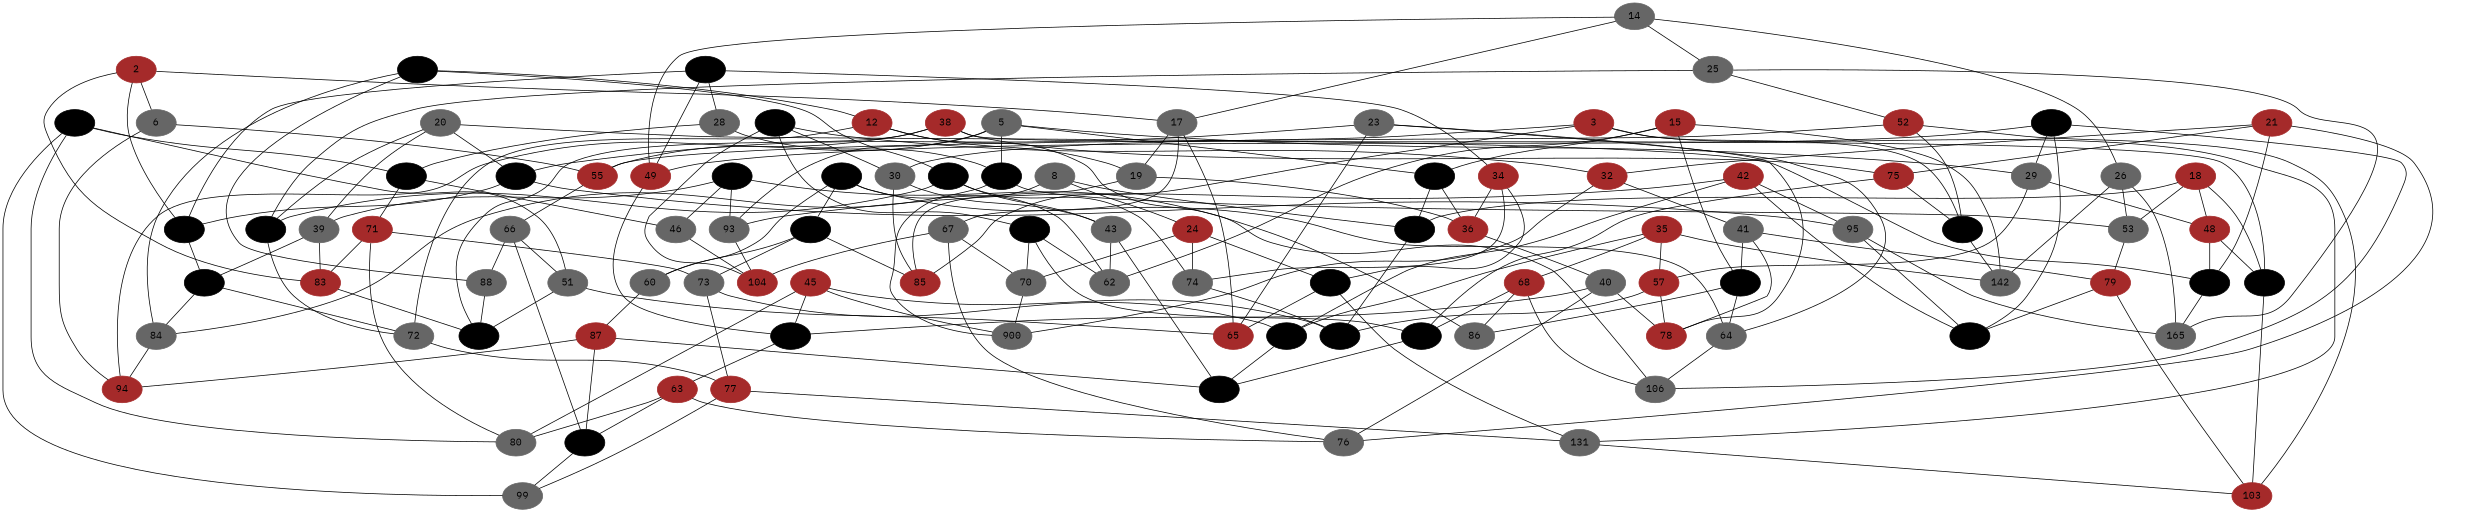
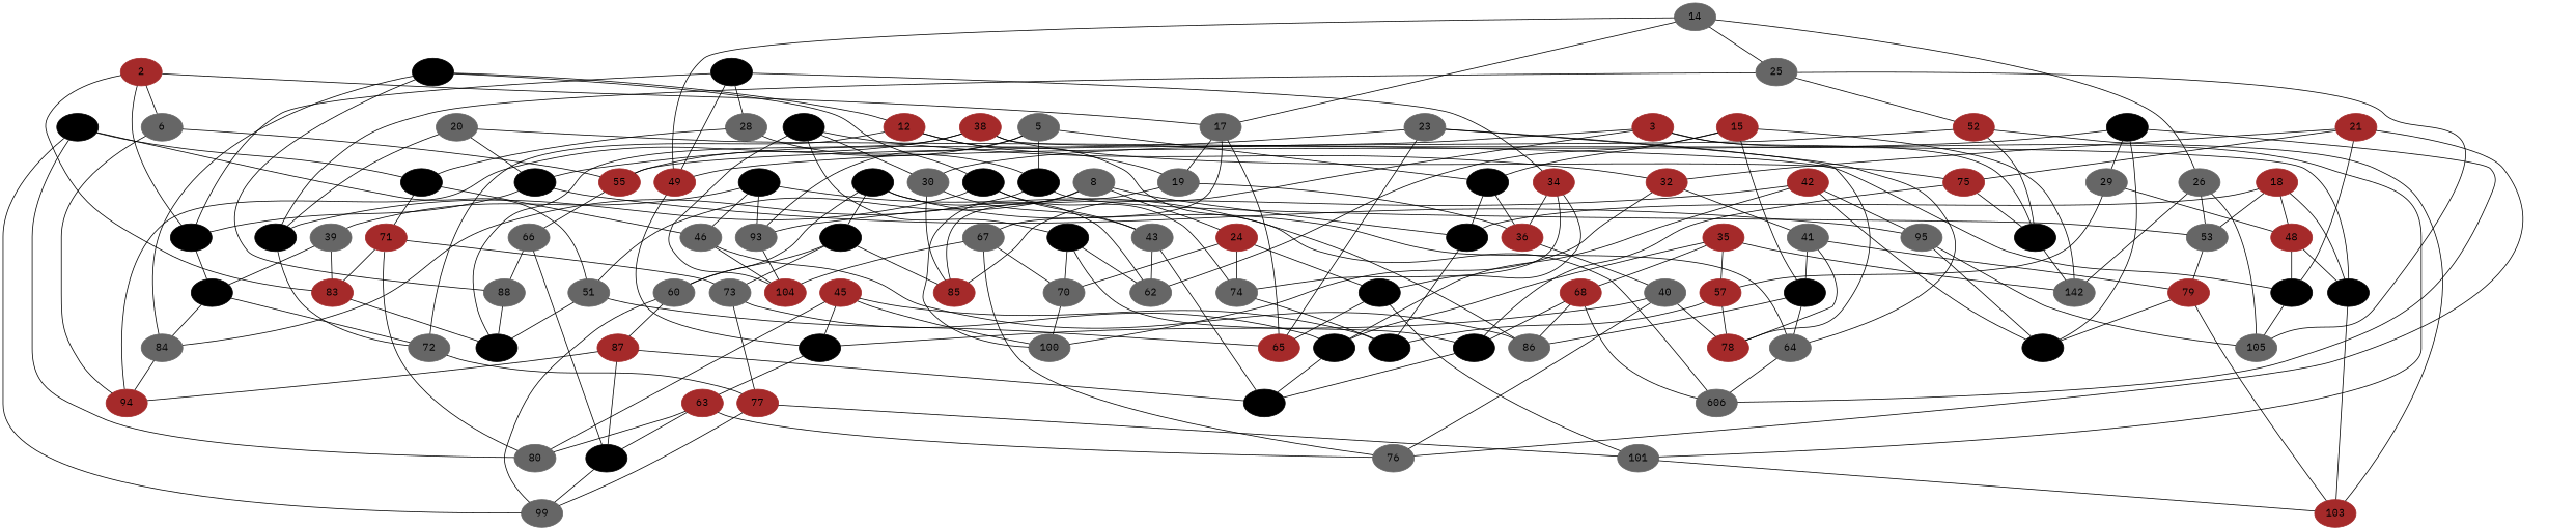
  graph {
    fontname="IBM Plex Mono"
    node [color=gray40 fontname="IBM Plex Mono" style=filled]
    edge [fontname="IBM Plex Mono"]
    1 [color=black]
    39
    46
    93
-   106
+   106 [label=606]
    83 [color=brown]
    56 [color=black]
    104 [color=brown]
    86
    2 [color=brown]
    6
    17
    31 [color=black]
    55 [color=brown]
    94 [color=brown]
    19
    65 [color=brown]
    67
    90 [color=black]
    3 [color=brown]
    30
    85 [color=brown]
    96 [color=black]
-   101 [label=131]
+   101
    43
    n26 [label=142]
    103 [color=brown]
    4 [color=black]
    28
    34 [color=brown]
    49 [color=brown]
    47 [color=black]
    44 [color=black]
    74
    36 [color=brown]
    54 [color=black]
    59 [color=black]
    5
    22 [color=black]
    29
    50 [color=black]
    48 [color=brown]
    57 [color=brown]
    84
    53
    66
    88
    7 [color=black]
    98 [color=black]
    24 [color=brown]
    8
    51
-   100 [label=900]
+   100
    70
    81 [color=black]
    9 [color=black]
    32 [color=brown]
    61 [color=black]
    41
    62
    89 [color=black]
    10 [color=black]
    12 [color=brown]
    13 [color=black]
    72
    33 [color=black]
    11 [color=black]
    80
    99
    71 [color=brown]
    77 [color=brown]
    92 [color=black]
    14
    25
    26
    52 [color=brown]
-   105 [label=165]
+   105
    15 [color=brown]
    58 [color=black]
    64
    16 [color=black]
    37 [color=black]
    60
    73
    87 [color=brown]
    18 [color=brown]
    69 [color=black]
    91 [color=black]
    79 [color=brown]
    40
    20
    27 [color=black]
    95
    21 [color=brown]
    75 [color=brown]
    76
    23
    78 [color=brown]
    35 [color=brown]
    68 [color=brown]
    82 [color=black]
    38 [color=brown]
    63 [color=brown]
    42 [color=brown]
    45 [color=brown]
    97 [color=black]
    1 -- 39
    1 -- 46
    1 -- 93
    1 -- 106
    39 -- 83
    39 -- 56
    46 -- 104
+   46 -- 86
    93 -- 104
    83 -- 90
    56 -- 84
    56 -- 72
    2 -- 83
    2 -- 6
    2 -- 17
    2 -- 31
    6 -- 55
    6 -- 94
    17 -- 19
    17 -- 65
    17 -- 67
    31 -- 56
    55 -- 66
    19 -- 85
    19 -- 36
    67 -- 104
    67 -- 70
    67 -- 76
    3 -- 30
    3 -- 85
    3 -- 96
    3 -- 101
    30 -- 85
    30 -- 43
    96 -- n26
    101 -- 103
    43 -- 62
    43 -- 92
    4 -- 31
    4 -- 28
    4 -- 34
    4 -- 49
    28 -- 47
    28 -- 44
    34 -- 74
    34 -- 36
    34 -- 54
    49 -- 59
    47 -- 84
    47 -- 53
    44 -- 46
    44 -- 71
    74 -- 81
    36 -- 40
    54 -- 65
    54 -- 101
    59 -- 63
    5 -- 93
    5 -- 55
    5 -- 47
    5 -- 22
-   5 -- 29
    22 -- 36
    22 -- 50
    29 -- 48
    29 -- 57
    50 -- 81
    48 -- 69
    48 -- 91
    57 -- 81
    57 -- 78
    84 -- 94
    53 -- 79
    66 -- 88
    66 -- 97
    88 -- 90
    7 -- 106
    7 -- 49
    7 -- 29
    7 -- 98
    24 -- 74
    24 -- 54
    24 -- 70
    8 -- 50
    8 -- 24
-   66 -- 51
+   8 -- 51
    8 -- 100
    51 -- 65
    51 -- 90
    70 -- 100
    9 -- 104
    9 -- 30
    9 -- 32
    9 -- 61
    32 -- 100
    32 -- 41
    61 -- 70
    61 -- 62
    61 -- 89
    41 -- 58
    41 -- 79
    41 -- 78
    89 -- 92
    10 -- 84
    10 -- 88
    10 -- 12
    10 -- 13
    12 -- 86
    12 -- 19
    12 -- 72
    13 -- 43
    13 -- 74
    13 -- 33
    72 -- 77
    33 -- 72
    11 -- 44
    11 -- 51
    11 -- 80
    11 -- 99
    71 -- 83
    71 -- 80
    71 -- 73
    77 -- 101
    77 -- 99
    14 -- 17
    14 -- 49
    14 -- 25
    14 -- 26
    25 -- 33
    25 -- 52
    25 -- 105
    26 -- n26
    26 -- 53
    26 -- 105
    52 -- 55
    52 -- 96
    52 -- 103
    15 -- n26
    15 -- 22
    15 -- 62
    15 -- 58
    58 -- 86
    58 -- 64
    64 -- 106
    16 -- 62
    16 -- 64
    16 -- 37
    16 -- 60
    37 -- 85
    37 -- 60
    37 -- 73
+   60 -- 99
    60 -- 87
    73 -- 77
    73 -- 82
    87 -- 94
    87 -- 92
    87 -- 97
    18 -- 50
    18 -- 48
    18 -- 53
    18 -- 69
    69 -- 103
    91 -- 105
    79 -- 103
    79 -- 98
    40 -- 59
    40 -- 76
    40 -- 78
-   20 -- 39
    20 -- 33
    20 -- 91
    20 -- 27
    27 -- 31
    27 -- 95
    95 -- 98
    95 -- 105
    21 -- 32
    21 -- 91
    21 -- 75
    21 -- 76
    75 -- 96
    75 -- 89
    23 -- 65
    23 -- 64
    23 -- 27
    23 -- 78
    35 -- n26
    35 -- 57
    35 -- 68
    35 -- 82
    68 -- 106
    68 -- 86
    68 -- 89
    82 -- 92
    38 -- 94
    38 -- 90
    38 -- 69
    38 -- 75
    63 -- 80
    63 -- 76
    63 -- 97
    42 -- 93
    42 -- 98
    42 -- 95
    42 -- 82
    45 -- 59
    45 -- 100
    45 -- 81
    45 -- 80
    97 -- 99
  }
